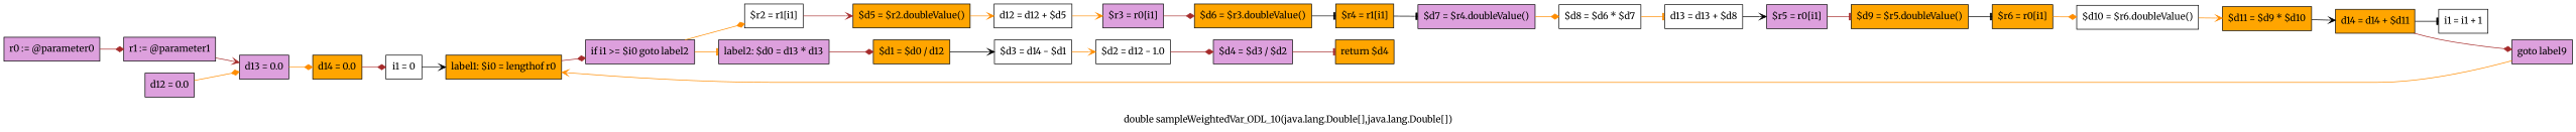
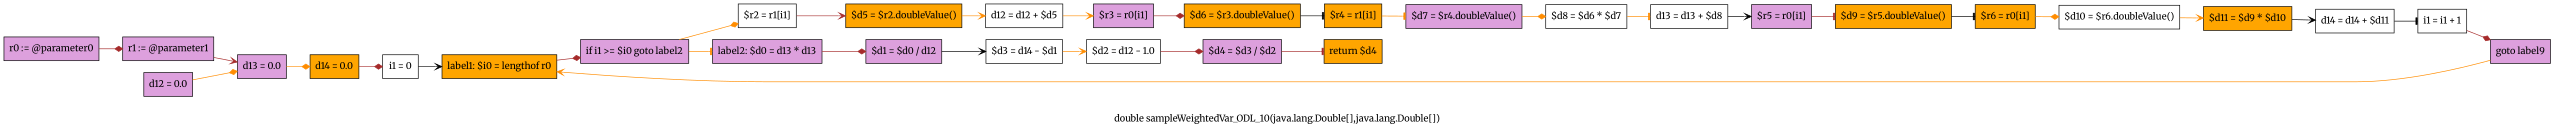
  digraph {
    fontname=Merriweather
    label="double sampleWeightedVar_ODL_10(java.lang.Double[],java.lang.Double[])"
    rankdir=LR
    node [fillcolor=plum fontname=Merriweather shape=box style=filled]
    edge [arrowhead=diamond color=darkorange fontname=Merriweather]
    n1 [label="r0 := @parameter0"]
    n2 [label="r1 := @parameter1"]
    n3 [label="d13 = 0.0"]
    n4 [label="d12 = 0.0"]
    n5 [fillcolor=orange label="d14 = 0.0"]
    n6 [fillcolor=white label="i1 = 0"]
    n7 [fillcolor=orange label="label1: $i0 = lengthof r0"]
    n8 [label="if i1 >= $i0 goto label2"]
    n9 [fillcolor=white label="$r2 = r1[i1]"]
    n10 [label="label2: $d0 = d13 * d13"]
    n11 [fillcolor=orange label="$d5 = $r2.doubleValue()"]
-   n12 [fillcolor=orange label="$d1 = $d0 / d12"]
+   n12 [label="$d1 = $d0 / d12"]
    n13 [fillcolor=white label="d12 = d12 + $d5"]
    n14 [fillcolor=white label="$d3 = d14 - $d1"]
    n15 [label="$r3 = r0[i1]"]
    n16 [fillcolor=orange label="$d6 = $r3.doubleValue()"]
    n17 [fillcolor=orange label="$r4 = r1[i1]"]
    n18 [label="$d7 = $r4.doubleValue()"]
    n19 [fillcolor=white label="$d8 = $d6 * $d7"]
    n20 [fillcolor=white label="d13 = d13 + $d8"]
    n21 [label="$r5 = r0[i1]"]
    n22 [fillcolor=orange label="$d9 = $r5.doubleValue()"]
    n23 [fillcolor=orange label="$r6 = r0[i1]"]
    n24 [fillcolor=white label="$d10 = $r6.doubleValue()"]
    n25 [fillcolor=orange label="$d11 = $d9 * $d10"]
-   n26 [fillcolor=orange label="d14 = d14 + $d11"]
+   n26 [fillcolor=white label="d14 = d14 + $d11"]
    n27 [fillcolor=white label="i1 = i1 + 1"]
    n28 [label="goto label9"]
    n29 [fillcolor=white label="$d2 = d12 - 1.0"]
    n30 [label="$d4 = $d3 / $d2"]
    n31 [fillcolor=orange label="return $d4"]
    n1 -> n2 [color=brown]
    n2 -> n3 [arrowhead=vee color=brown]
    n3 -> n5
    n4 -> n3
    n5 -> n6 [color=brown]
    n6 -> n7 [arrowhead=vee color=black]
    n7 -> n8 [color=brown]
    n8 -> n9
    n8 -> n10 [arrowhead=tee]
    n9 -> n11 [arrowhead=vee color=brown]
    n10 -> n12 [color=brown]
    n11 -> n13 [arrowhead=vee]
    n12 -> n14 [arrowhead=vee color=black]
    n13 -> n15 [arrowhead=vee]
    n14 -> n29 [arrowhead=vee]
    n15 -> n16 [color=brown]
    n16 -> n17 [arrowhead=tee color=black]
-   n17 -> n18 [arrowhead=tee color=black]
+   n17 -> n18 [arrowhead=tee]
    n18 -> n19
    n19 -> n20 [arrowhead=tee]
    n20 -> n21 [arrowhead=vee color=black]
    n21 -> n22 [arrowhead=tee color=brown]
    n22 -> n23 [arrowhead=tee color=black]
    n23 -> n24
    n24 -> n25 [arrowhead=vee]
    n25 -> n26 [arrowhead=vee color=black]
    n26 -> n27 [arrowhead=tee color=black]
-   n26 -> n28 [color=brown]
+   n27 -> n28 [color=brown]
    n28 -> n7 [arrowhead=vee]
    n29 -> n30 [color=brown]
    n30 -> n31 [arrowhead=tee color=brown]
  }
